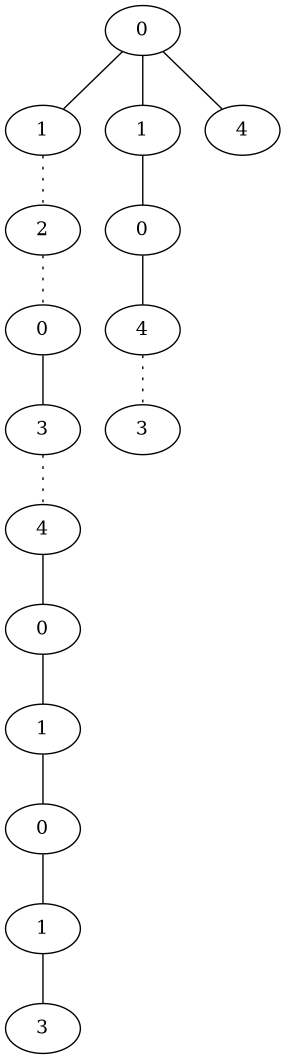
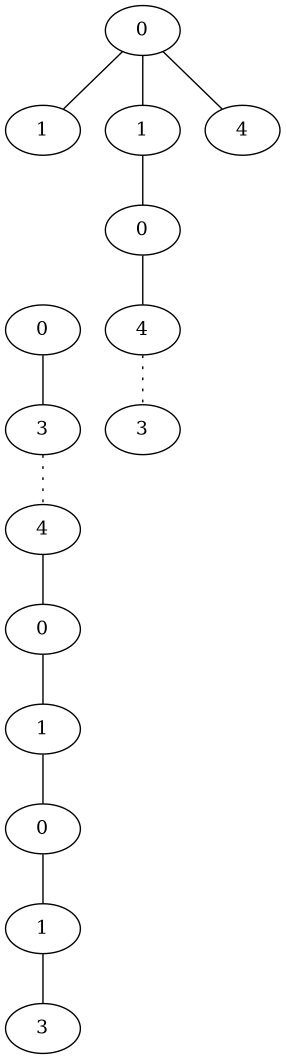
  graph {
    n1 [label=0]
    n2 [label=1]
    n3 [label=1]
    n4 [label=4]
-   n5 [label=2]
    n6 [label=0]
    n7 [label=3]
    n8 [label=4]
    n9 [label=0]
    n10 [label=1]
    n11 [label=0]
    n12 [label=1]
    n13 [label=3]
    n14 [label=0]
    n15 [label=4]
    n16 [label=3]
    n1 -- n2
    n1 -- n3
    n1 -- n4
-   n2 -- n5 [style=dotted]
    n3 -- n14
-   n5 -- n6 [style=dotted]
    n6 -- n7
    n7 -- n8 [style=dotted]
    n8 -- n9
    n9 -- n10
    n10 -- n11
    n11 -- n12
    n12 -- n13
    n14 -- n15
    n15 -- n16 [style=dotted]
  }
